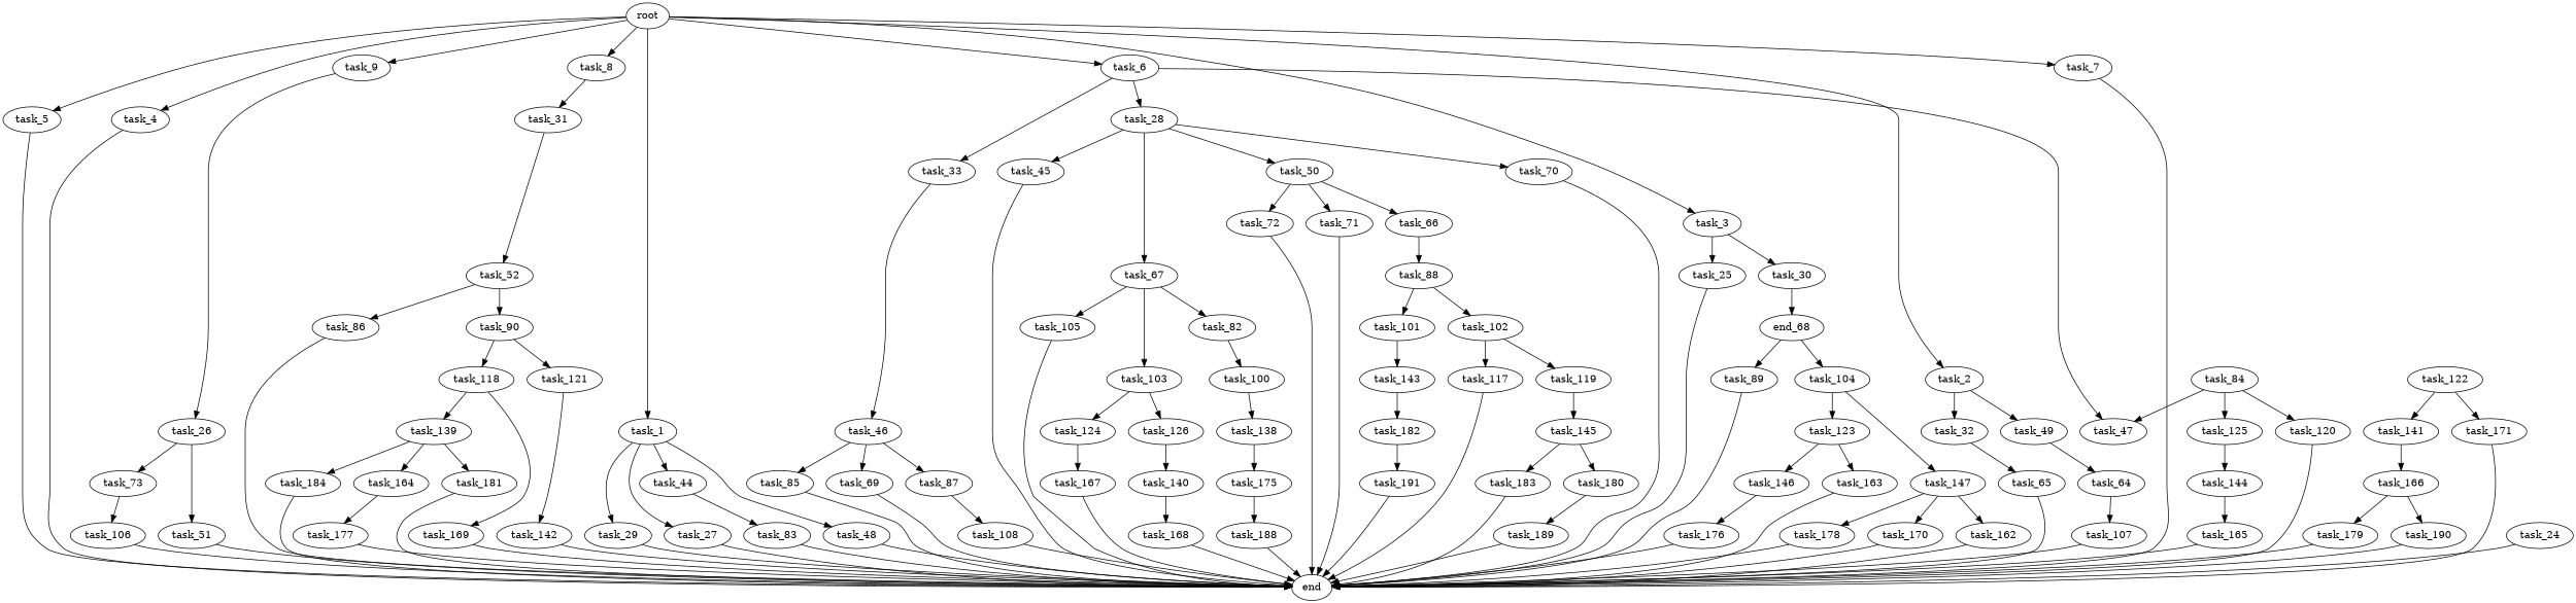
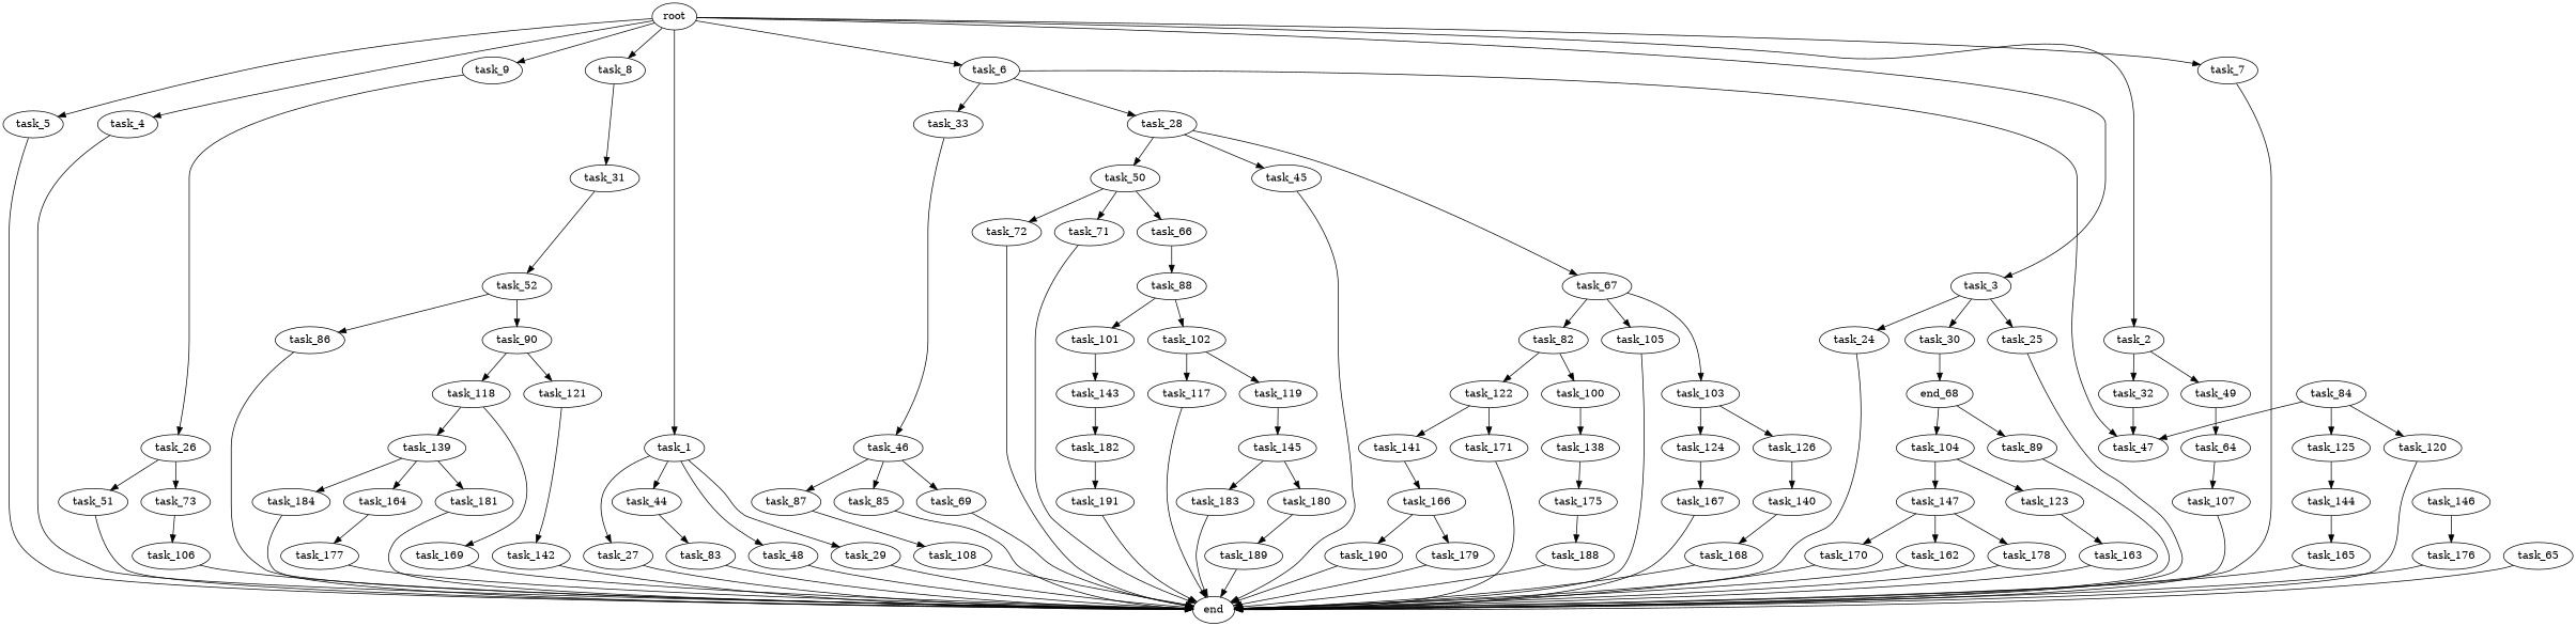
  digraph {
    task_180
    task_189
    end
    task_27
    n5 [label=end_68]
    task_104
    task_89
    task_147
    task_123
    task_50
    task_66
    task_72
    task_71
    task_88
    task_119
    task_145
    task_183
    task_181
    task_182
    task_191
    task_102
    task_101
    task_5
    task_4
    task_121
    task_142
    task_84
    task_125
    task_120
    task_47
    task_144
    task_170
    task_162
    task_178
    task_90
    task_118
    task_139
    task_169
    task_31
    task_52
    task_86
    task_143
    task_26
    task_51
    task_73
    task_106
    task_64
    task_107
    task_103
    task_124
    task_126
    task_167
    task_140
    task_184
    task_164
    task_141
    task_166
    task_190
    task_179
    task_28
-   task_70
    task_45
    task_67
    task_82
    task_105
    task_117
    task_122
    task_100
    task_171
    task_138
    task_9
    task_44
    task_83
    task_33
    task_46
    task_85
    task_69
    task_87
    root
    task_8
    task_1
    task_6
    task_3
    task_2
    task_7
    task_48
    task_29
    task_24
    task_30
    task_25
    task_32
    task_49
    task_188
    task_168
    task_163
    task_146
    task_177
    task_165
    task_176
    task_108
    task_65
    task_175
    task_180 -> task_189
    task_189 -> end
    task_27 -> end
    n5 -> task_104
    n5 -> task_89
    task_104 -> task_147
    task_104 -> task_123
    task_89 -> end
    task_147 -> task_170
    task_147 -> task_162
    task_147 -> task_178
    task_123 -> task_163
-   task_123 -> task_146
    task_50 -> task_66
    task_50 -> task_72
    task_50 -> task_71
    task_66 -> task_88
    task_72 -> end
    task_71 -> end
    task_88 -> task_102
    task_88 -> task_101
    task_119 -> task_145
    task_145 -> task_180
    task_145 -> task_183
    task_183 -> end
    task_181 -> end
    task_182 -> task_191
    task_191 -> end
    task_102 -> task_119
    task_102 -> task_117
    task_101 -> task_143
    task_5 -> end
    task_4 -> end
    task_121 -> task_142
    task_142 -> end
    task_84 -> task_125
    task_84 -> task_120
    task_84 -> task_47
    task_125 -> task_144
    task_120 -> end
    task_144 -> task_165
    task_170 -> end
    task_162 -> end
    task_178 -> end
    task_90 -> task_121
    task_90 -> task_118
    task_118 -> task_139
    task_118 -> task_169
    task_139 -> task_181
    task_139 -> task_184
    task_139 -> task_164
    task_169 -> end
    task_31 -> task_52
    task_52 -> task_90
    task_52 -> task_86
    task_86 -> end
    task_143 -> task_182
    task_26 -> task_51
    task_26 -> task_73
    task_51 -> end
    task_73 -> task_106
    task_106 -> end
    task_64 -> task_107
    task_107 -> end
    task_103 -> task_124
    task_103 -> task_126
    task_124 -> task_167
    task_126 -> task_140
    task_167 -> end
    task_140 -> task_168
    task_184 -> end
    task_164 -> task_177
    task_141 -> task_166
    task_166 -> task_190
    task_166 -> task_179
    task_190 -> end
    task_179 -> end
    task_28 -> task_50
-   task_28 -> task_70
    task_28 -> task_45
    task_28 -> task_67
-   task_70 -> end
    task_45 -> end
    task_67 -> task_103
    task_67 -> task_82
    task_67 -> task_105
+   task_82 -> task_122
    task_82 -> task_100
    task_105 -> end
    task_117 -> end
    task_122 -> task_141
    task_122 -> task_171
    task_100 -> task_138
    task_171 -> end
    task_138 -> task_175
    task_9 -> task_26
    task_44 -> task_83
    task_83 -> end
    task_33 -> task_46
    task_46 -> task_85
    task_46 -> task_69
    task_46 -> task_87
    task_85 -> end
    task_69 -> end
    task_87 -> task_108
    root -> task_5
    root -> task_4
    root -> task_9
    root -> task_8
    root -> task_1
    root -> task_6
    root -> task_3
    root -> task_2
    root -> task_7
    task_8 -> task_31
    task_1 -> task_27
    task_1 -> task_44
    task_1 -> task_48
    task_1 -> task_29
    task_6 -> task_47
    task_6 -> task_28
    task_6 -> task_33
+   task_3 -> task_24
    task_3 -> task_30
    task_3 -> task_25
    task_2 -> task_32
    task_2 -> task_49
    task_7 -> end
    task_48 -> end
    task_29 -> end
    task_24 -> end
    task_30 -> n5
    task_25 -> end
-   task_32 -> task_65
+   task_32 -> task_47
    task_49 -> task_64
    task_188 -> end
    task_168 -> end
    task_163 -> end
    task_146 -> task_176
    task_177 -> end
    task_165 -> end
    task_176 -> end
    task_108 -> end
    task_65 -> end
    task_175 -> task_188
  }
